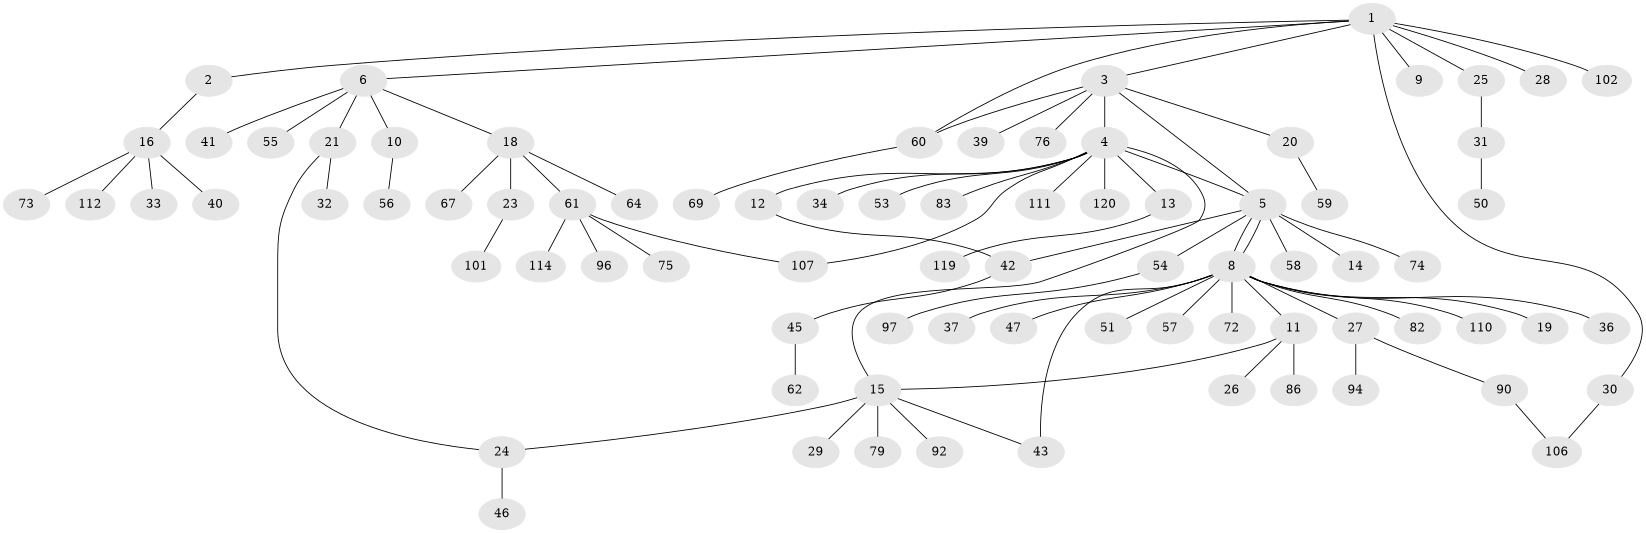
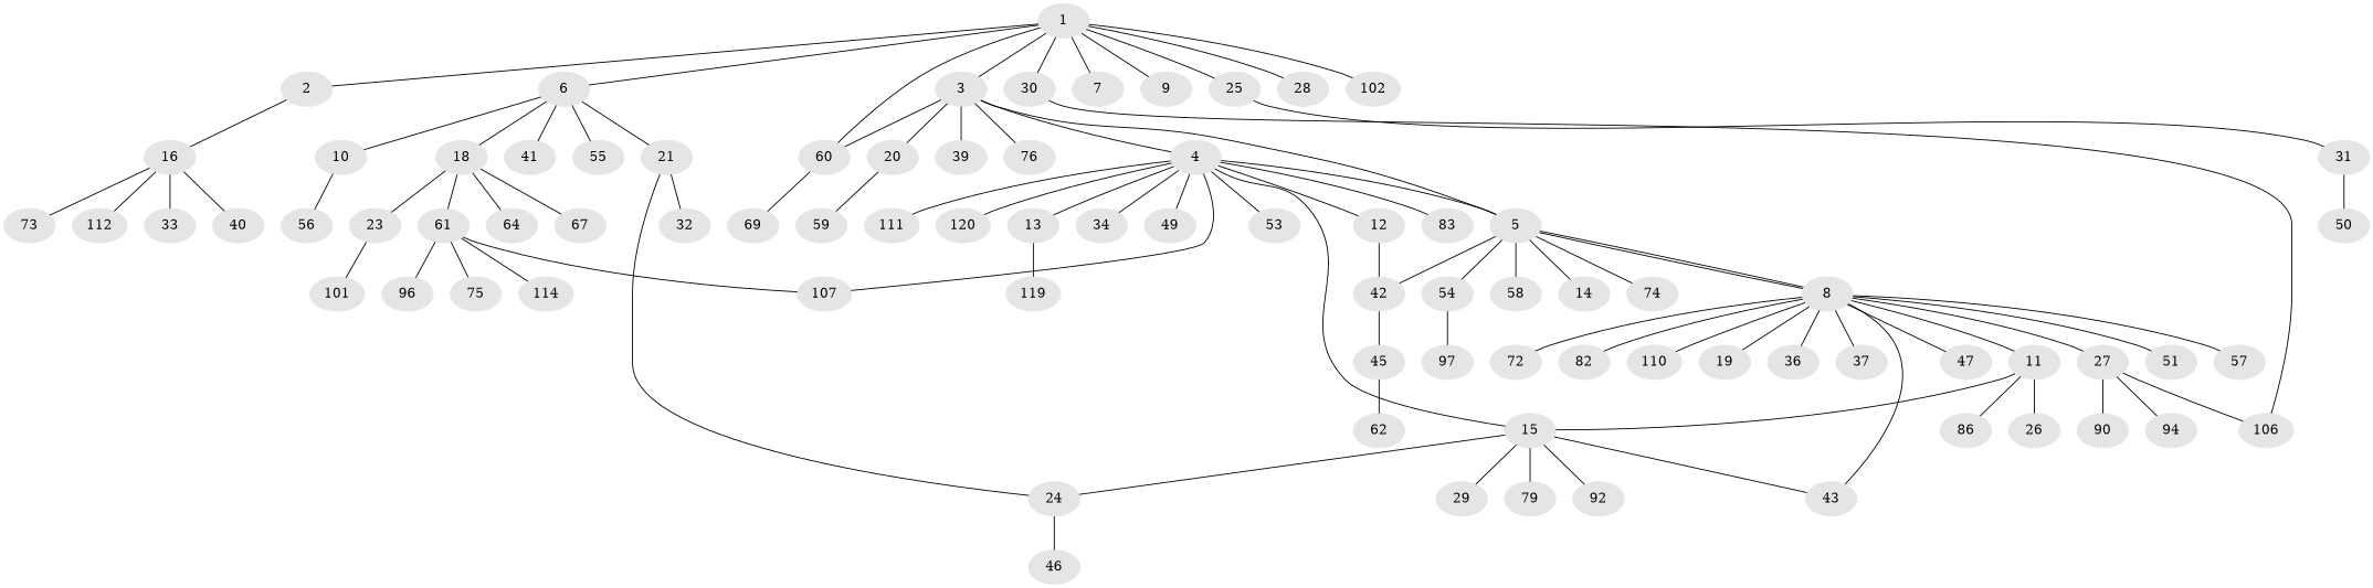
  graph {
    node [color=gray90 style=filled]
    1
    2
    3
    6
+   7
    9
    25 [super="+48+81"]
    28
    30
    60 [super="+103+89"]
    102
    16
    4
    5
    20
    39 [super="+63"]
    76
    10
    18 [super="+105+88+85+104+52"]
    21
    41
    55
    31
    106
    69
    74 [super="+113+77"]
    33
    40
    73
    112
    12 [super="+99"]
    13
    15 [super="+65+38"]
    34
+   49
    53
    83
    107
    111
    120
    8
    14 [super="+22"]
    42 [super="+84"]
    54
    58
    59
    119
    43
    24
    29
    79 [super="+118"]
    92
    11
    19
    27 [super="+35"]
    36
    37 [super="+71"]
    47
    51
    57
    72
    82 [super="+100"]
    110
    45
    97
    56
    23 [super="+68"]
    61
    64
    67
    32
    26
    86
    90 [super="+117"]
    94
    46
    101
    n78 [label=96 super="+78"]
    75 [super="+108"]
    114
    50
    62
    1 -- 2
    1 -- 3
    1 -- 6
+   1 -- 7
    1 -- 9
    1 -- 25
    1 -- 28
    1 -- 30
    1 -- 60
    1 -- 102
    2 -- 16
    3 -- 60
    3 -- 4
    3 -- 5
    3 -- 20
    3 -- 39
    3 -- 76
    6 -- 10
    6 -- 18
    6 -- 21
    6 -- 41
    6 -- 55
    25 -- 31
    30 -- 106
    60 -- 69
    16 -- 33
    16 -- 40
    16 -- 73
    16 -- 112
    4 -- 5
    4 -- 12
    4 -- 13
    4 -- 15
    4 -- 34
+   4 -- 49
    4 -- 53
    4 -- 83
    4 -- 107
    4 -- 111
    4 -- 120
    5 -- 74
    5 -- 8
    5 -- 8
    5 -- 14
    5 -- 42
    5 -- 54
    5 -- 58
    20 -- 59
    10 -- 56
    18 -- 23
    18 -- 61
    18 -- 64
    18 -- 67
    21 -- 24
    21 -- 32
    31 -- 50
    12 -- 42
    13 -- 119
    15 -- 43
    15 -- 24
    15 -- 29
    15 -- 79
    15 -- 92
    8 -- 43
    8 -- 11
    8 -- 19
    8 -- 27
    8 -- 36
    8 -- 37
    8 -- 47
    8 -- 51
    8 -- 57
    8 -- 72
    8 -- 82
    8 -- 110
    42 -- 45
    54 -- 97
    24 -- 46
    11 -- 15
    11 -- 26
    11 -- 86
-   90 -- 106
+   27 -- 106
    27 -- 90
    27 -- 94
    45 -- 62
    23 -- 101
    61 -- 107
    61 -- n78
    61 -- 75
    61 -- 114
  }
